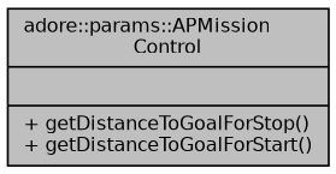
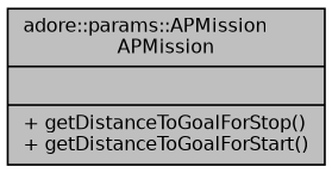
  digraph {
-   n1 [color=black fillcolor=grey75 fontcolor=black fontname=Helvetica fontsize=10 height=0.2 label="{adore::params::APMission\lControl\n||+ getDistanceToGoalForStop()\l+ getDistanceToGoalForStart()\l}" shape=record style=filled width=0.4]
+   n1 [color=black fillcolor=grey75 fontcolor=black fontname=Helvetica fontsize=10 height=0.2 label="{adore::params::APMission\lAPMission\n||+ getDistanceToGoalForStop()\l+ getDistanceToGoalForStart()\l}" shape=record style=filled width=0.4]
  }
